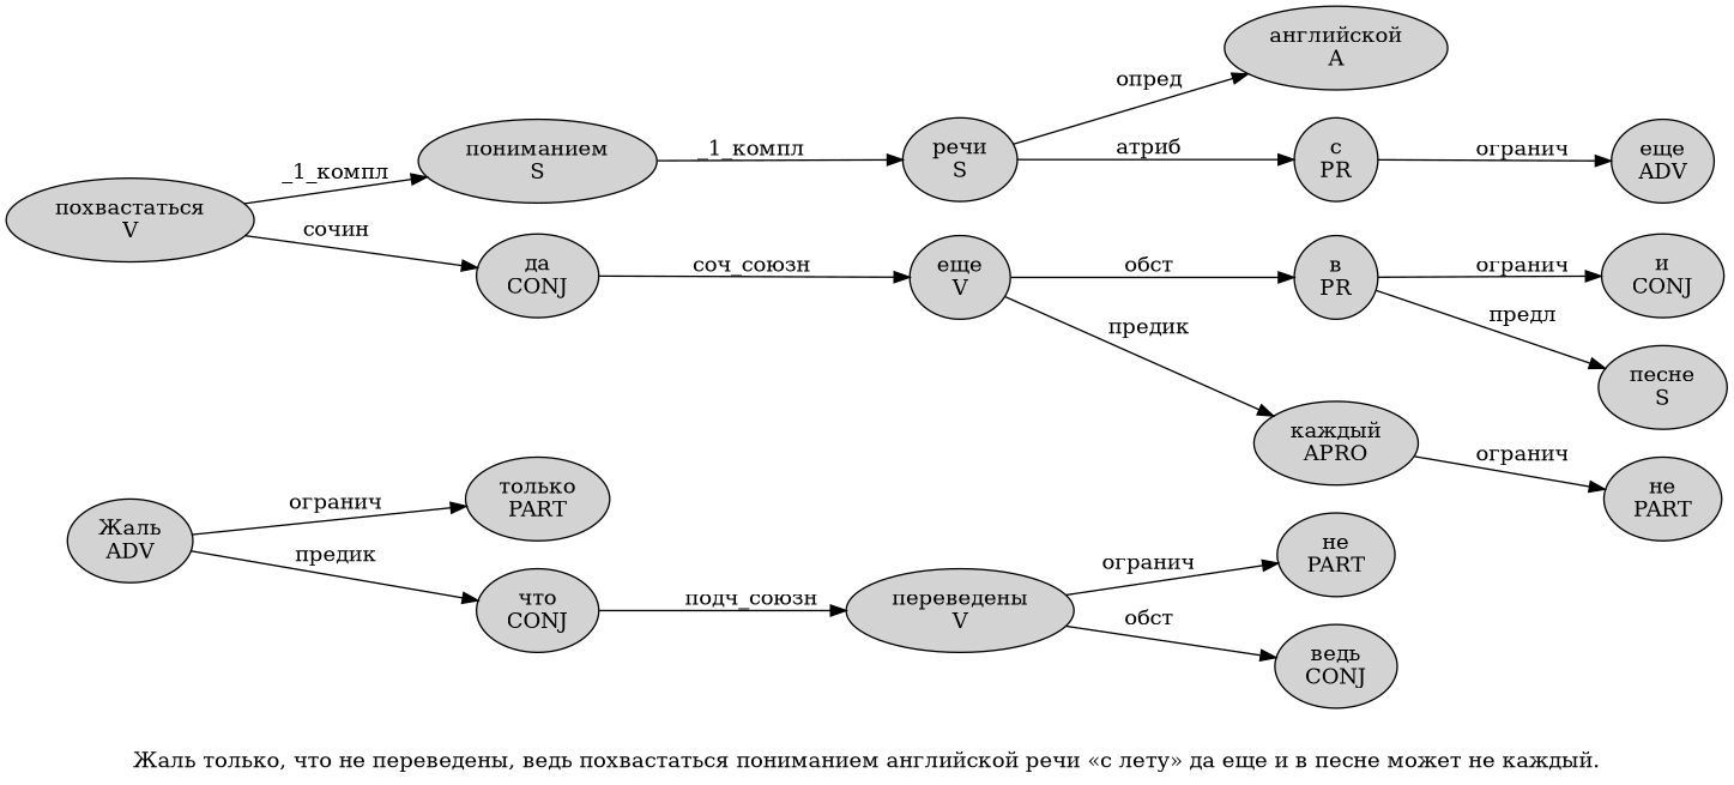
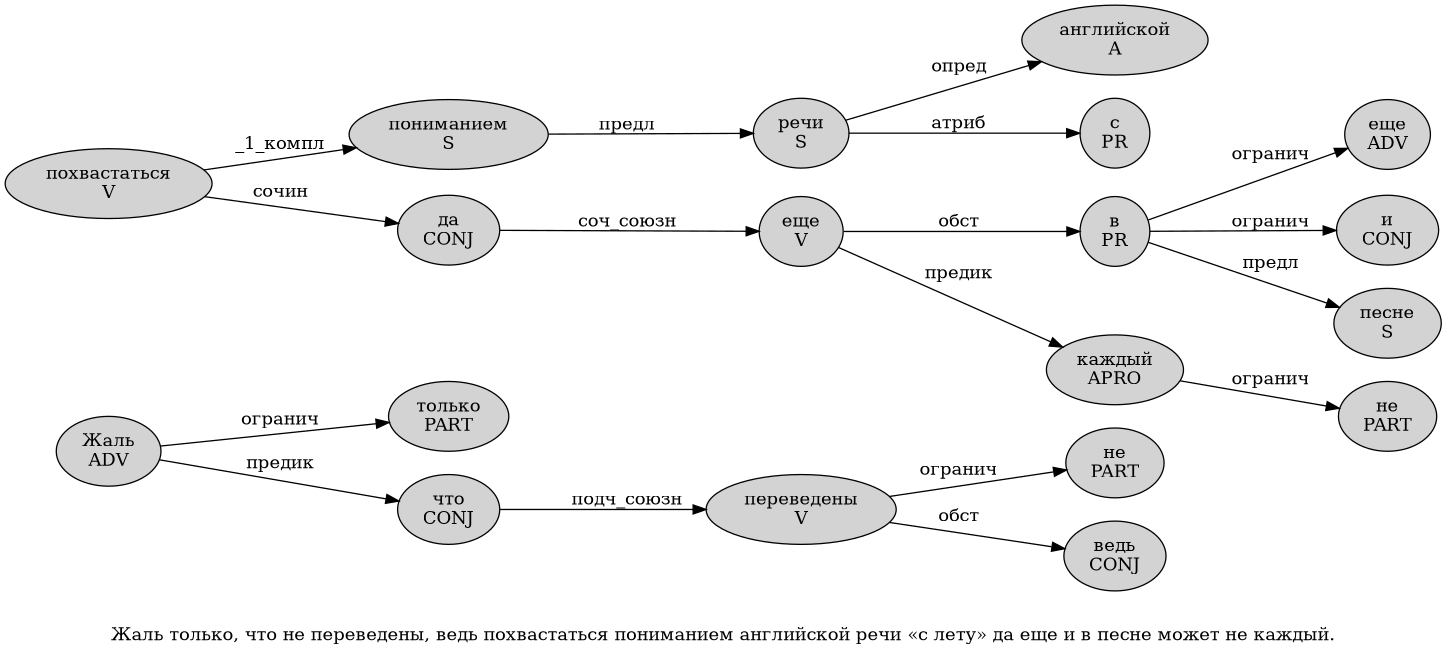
  digraph {
    label="Жаль только, что не переведены, ведь похвастаться пониманием английской речи «с лету» да еще и в песне может не каждый."
    rankdir=LR
    node [fillcolor=lightgray penwidth=1 shape=ellipse style=filled]
    n1 [label="Жаль\nADV"]
    n2 [label="только\nPART"]
    n3 [label="что\nCONJ"]
    n4 [label="переведены\nV"]
    n5 [label="не\nPART"]
    n6 [label="ведь\nCONJ"]
    n7 [label="похвастаться\nV"]
    n8 [label="пониманием\nS"]
    n9 [label="да\nCONJ"]
    n10 [label="речи\nS"]
    n11 [label="еще\nV"]
    n12 [label="английской\nA"]
    n13 [label="с\nPR"]
    n14 [label="в\nPR"]
    n15 [label="каждый\nAPRO"]
    n16 [label="еще\nADV"]
    n17 [label="и\nCONJ"]
    n18 [label="песне\nS"]
    n19 [label="не\nPART"]
    n1 -> n2 [label="огранич"]
    n1 -> n3 [label="предик"]
    n3 -> n4 [label="подч_союзн"]
    n4 -> n5 [label="огранич"]
    n4 -> n6 [label="обст"]
    n7 -> n8 [label="_1_компл"]
    n7 -> n9 [label="сочин"]
-   n8 -> n10 [label="_1_компл"]
+   n8 -> n10 [label="предл"]
    n9 -> n11 [label="соч_союзн"]
    n10 -> n12 [label="опред"]
    n10 -> n13 [label="атриб"]
    n11 -> n14 [label="обст"]
    n11 -> n15 [label="предик"]
-   n13 -> n16 [label="огранич"]
+   n14 -> n16 [label="огранич"]
    n14 -> n17 [label="огранич"]
    n14 -> n18 [label="предл"]
    n15 -> n19 [label="огранич"]
  }
